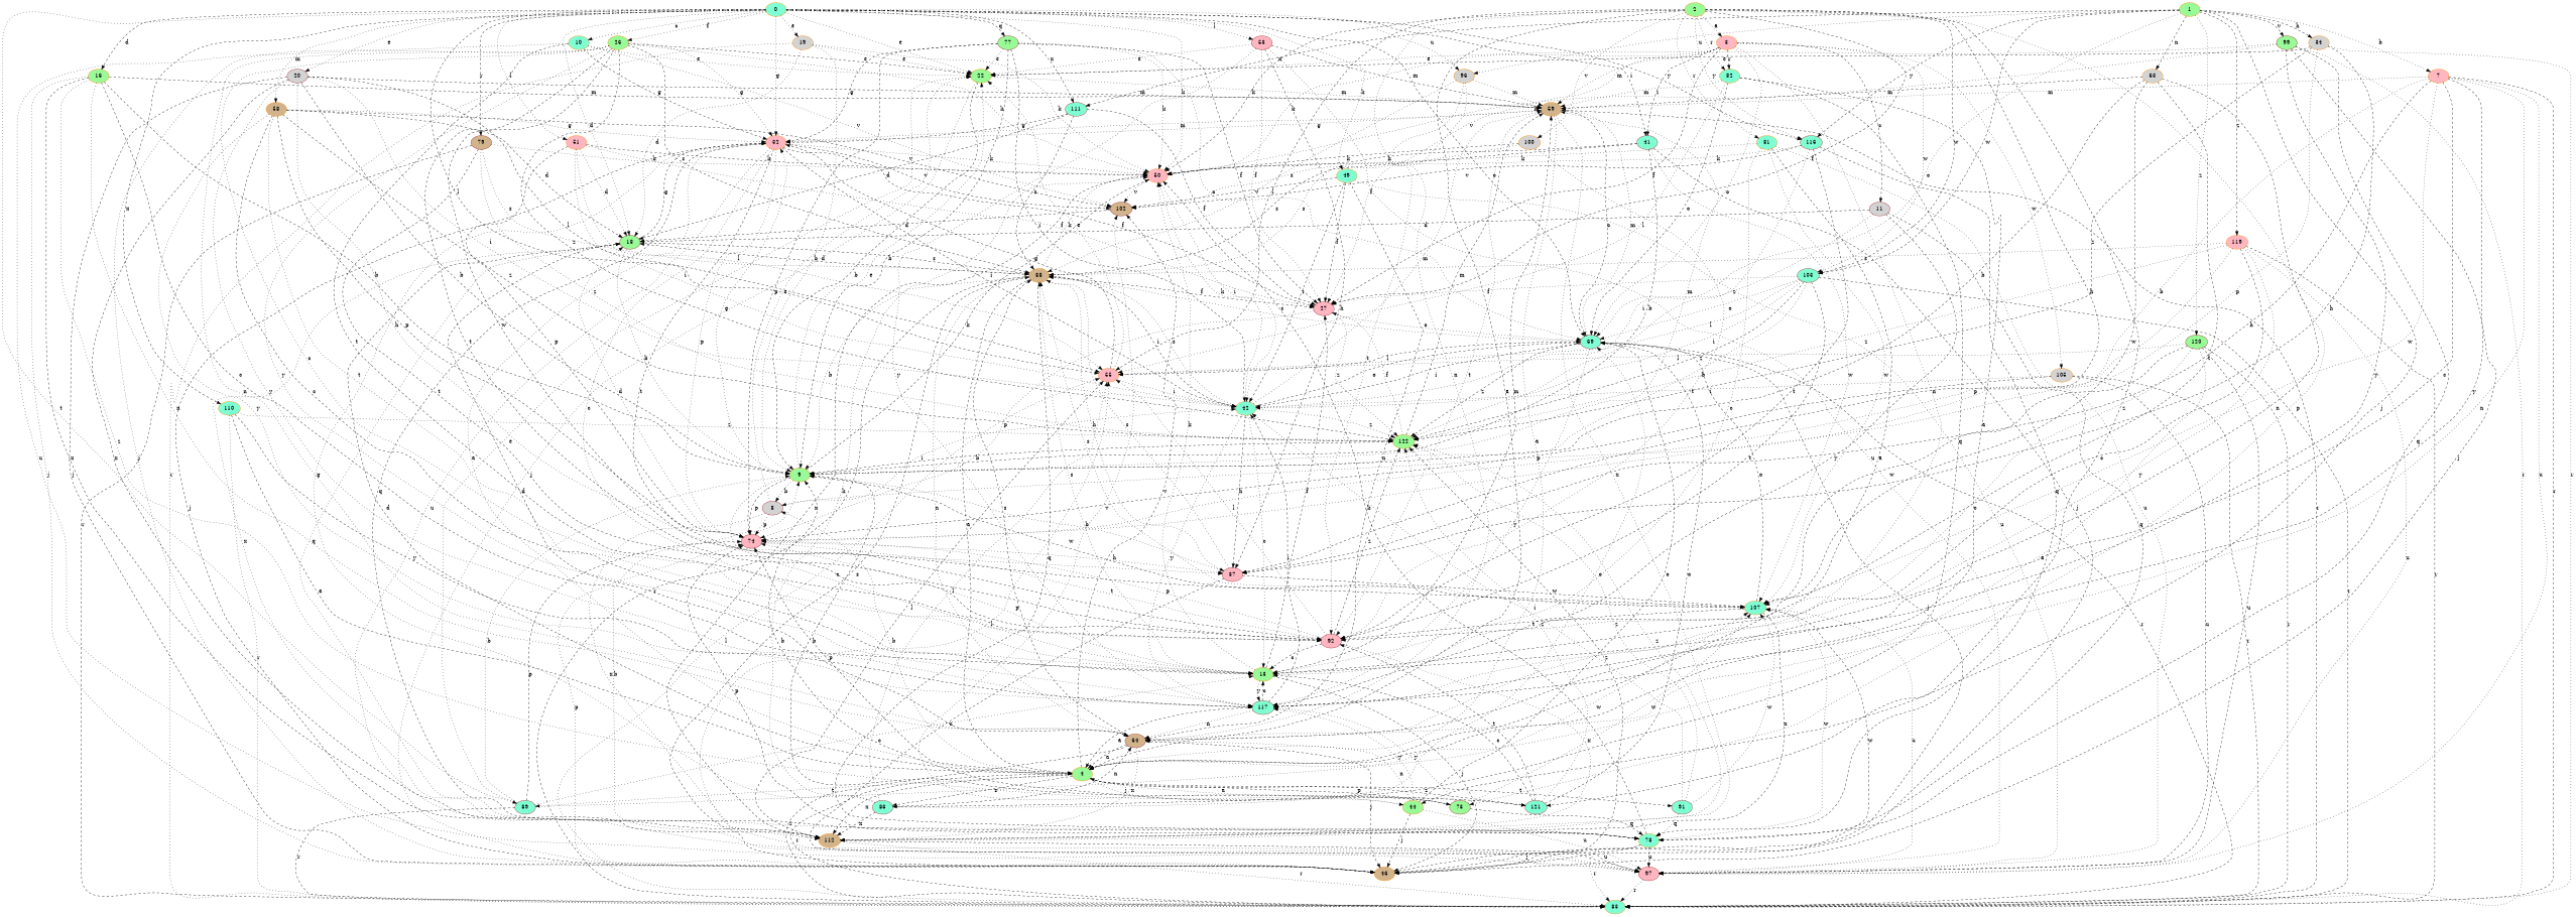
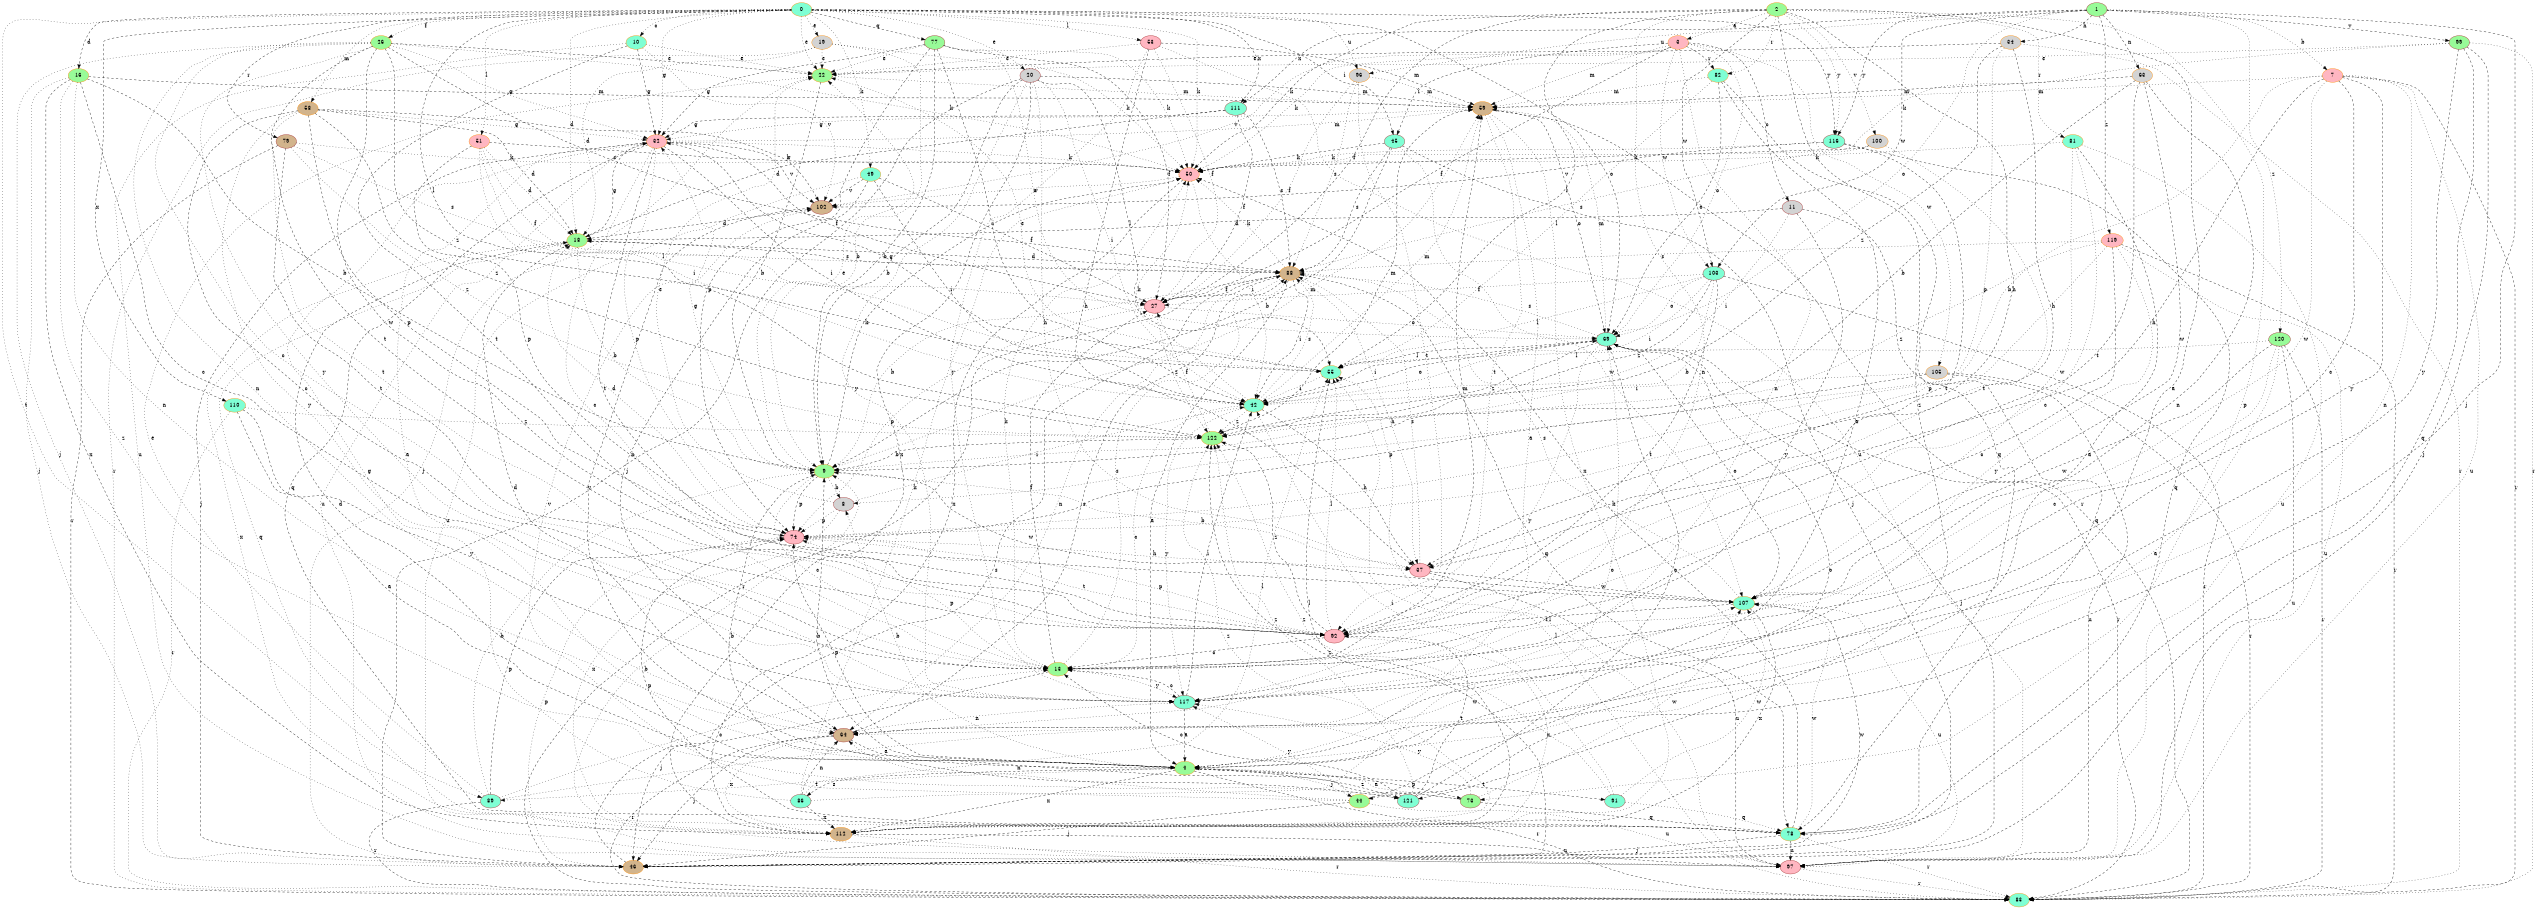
  strict digraph {
    node [color=darkorange fillcolor=aquamarine style=filled]
    edge [style=dotted]
    0
    10
    16 [fillcolor=palegreen]
-   18 [color=brown fillcolor=palegreen]
+   18 [fillcolor=palegreen]
    19 [fillcolor=lightgrey]
    20 [color=brown fillcolor=lightgrey]
    22 [fillcolor=palegreen]
    26 [fillcolor=palegreen]
    32 [fillcolor=lightpink]
-   41 [color=brown]
+   41 [color=brown label=45]
    49
    50 [fillcolor=lightpink]
    51 [fillcolor=lightpink]
    53 [color=brown fillcolor=lightpink]
-   55 [fillcolor=lightpink]
+   55
    58 [fillcolor=tan]
    69 [color=brown]
    77 [color=brown fillcolor=palegreen]
    79 [color=brown fillcolor=tan]
    89 [color=brown]
    96 [fillcolor=lightgrey]
    110
    111 [color=brown]
    116 [color=brown]
    102 [color=brown fillcolor=tan]
    97 [color=brown fillcolor=lightpink]
    92 [color=brown fillcolor=lightpink]
    64 [color=brown fillcolor=tan]
    121 [color=brown]
    59 [fillcolor=tan]
    112 [fillcolor=tan]
    13 [fillcolor=palegreen]
    9 [fillcolor=palegreen]
    46 [fillcolor=tan]
    78
    88 [fillcolor=tan]
    83
    37 [color=brown fillcolor=lightpink]
    117 [color=brown]
    42
    107
    122 [fillcolor=palegreen]
    4 [fillcolor=palegreen]
    27 [color=brown fillcolor=lightpink]
    74 [color=brown fillcolor=lightpink]
-   1 [fillcolor=palegreen]
+   1 [color=brown fillcolor=palegreen]
    7 [fillcolor=lightpink]
    34 [fillcolor=lightgrey]
    44 [fillcolor=palegreen]
    63 [fillcolor=lightgrey]
    99 [color=brown fillcolor=palegreen]
    103 [color=brown]
    119 [fillcolor=lightpink]
    120 [color=brown fillcolor=palegreen]
    8 [color=brown fillcolor=lightgrey]
    2 [fillcolor=palegreen]
    3 [fillcolor=lightpink]
    73 [color=brown fillcolor=palegreen]
    81
    82
    100 [fillcolor=lightgrey]
    11 [color=brown fillcolor=lightgrey]
    105 [fillcolor=lightgrey]
    86 [color=brown]
    91 [color=brown]
    0 -> 10 [label=c]
    0 -> 16 [label=d style=dashed]
    0 -> 18 [label=d]
    0 -> 19 [label=e]
    0 -> 20 [label=e]
    0 -> 22 [label=e]
    0 -> 26 [label=f]
    0 -> 32 [label=g]
    0 -> 41 [label=i style=dashed]
    0 -> 49 [label=k]
    0 -> 50 [label=k]
    0 -> 51 [label=l]
    0 -> 53 [label=l]
    0 -> 55 [label=l style=dashed]
    0 -> 58 [label=m]
    0 -> 69 [label=o style=dashed]
    0 -> 77 [label=q style=dashed]
    0 -> 79 [label=r style=dashed]
    0 -> 89 [label=t]
    0 -> 96 [label=u]
    0 -> 110 [label=x style=dashed]
    0 -> 111 [label=x style=dashed]
    0 -> 116 [label=y style=dashed]
    10 -> 22 [label=e]
    10 -> 32 [label=g style=dashed]
    10 -> 102 [label=v]
    10 -> 97 [label=u]
    10 -> 92 [label=t style=dashed]
    16 -> 64 [label=n]
    16 -> 121 [label=z]
    16 -> 59 [label=m style=dashed]
    16 -> 112 [label=x style=dashed]
    16 -> 13 [label=c style=dashed]
    16 -> 9 [label=b style=dashed]
    16 -> 46 [label=j]
    18 -> 32 [label=g style=dashed]
    18 -> 112 [label=x]
    18 -> 9 [label=b]
    18 -> 78 [label=q]
    18 -> 88 [label=s style=dashed]
    19 -> 18 [label=d]
    19 -> 22 [label=e]
    19 -> 50 [label=k]
    19 -> 9 [label=b]
    19 -> 83 [label=r]
    20 -> 55 [label=l style=dashed]
    20 -> 59 [label=m style=dashed]
    20 -> 112 [label=x style=dashed]
    20 -> 9 [label=b style=dashed]
    20 -> 46 [label=j style=dashed]
    20 -> 37 [label=h]
    20 -> 117 [label=y]
    20 -> 42 [label=i]
    22 -> 59 [label=m]
    22 -> 9 [label=b style=dashed]
    22 -> 46 [label=j]
    26 -> 22 [label=e style=dashed]
    26 -> 32 [label=g]
    26 -> 50 [label=k]
    26 -> 92 [label=t style=dashed]
    26 -> 64 [label=n]
    26 -> 13 [label=c]
    26 -> 46 [label=j]
    26 -> 88 [label=s style=dashed]
    26 -> 117 [label=y]
    26 -> 107 [label=w style=dashed]
    26 -> 122 [label=z style=dashed]
    32 -> 50 [label=k]
    32 -> 102 [label=v style=dashed]
    32 -> 97 [label=u]
    32 -> 92 [label=t style=dashed]
    32 -> 59 [label=m]
    32 -> 13 [label=c]
    32 -> 46 [label=j style=dashed]
    32 -> 78 [label=q style=dashed]
    32 -> 42 [label=i style=dashed]
    32 -> 4 [label=a]
    32 -> 27 [label=f style=dashed]
    32 -> 74 [label=p]
    41 -> 50 [label=k style=dashed]
    41 -> 9 [label=b style=dashed]
    41 -> 46 [label=j style=dashed]
    41 -> 88 [label=s style=dashed]
    41 -> 107 [label=w]
    49 -> 102 [label=v style=dashed]
    49 -> 97 [label=u]
    49 -> 64 [label=n style=dashed]
    49 -> 42 [label=i style=dashed]
    49 -> 27 [label=f style=dashed]
    50 -> 102 [label=v]
    50 -> 112 [label=x style=dashed]
    50 -> 42 [label=i]
    51 -> 18 [label=d]
    51 -> 50 [label=k style=dashed]
    51 -> 55 [label=l]
    51 -> 42 [label=i]
    51 -> 27 [label=f]
    51 -> 74 [label=p style=dashed]
    53 -> 22 [label=e]
    53 -> 97 [label=u]
    53 -> 59 [label=m style=dashed]
    53 -> 37 [label=h style=dashed]
    53 -> 117 [label=y]
    53 -> 27 [label=f]
    55 -> 22 [label=e]
    55 -> 32 [label=g style=dashed]
    55 -> 42 [label=i]
    58 -> 18 [label=d style=dashed]
    58 -> 32 [label=g]
    58 -> 102 [label=v style=dashed]
    58 -> 92 [label=t]
    58 -> 13 [label=c style=dashed]
    58 -> 117 [label=y]
    58 -> 122 [label=z style=dashed]
    58 -> 74 [label=p style=dashed]
    69 -> 55 [label=l style=dashed]
    69 -> 59 [label=m]
    69 -> 46 [label=j style=dashed]
    69 -> 88 [label=s]
    69 -> 83 [label=r style=dashed]
    69 -> 117 [label=y]
    69 -> 42 [label=i style=dashed]
    69 -> 122 [label=z style=dashed]
    77 -> 22 [label=e]
    77 -> 32 [label=g style=dashed]
    77 -> 50 [label=k]
    77 -> 69 [label=o]
    77 -> 9 [label=b style=dashed]
    77 -> 42 [label=i style=dashed]
    77 -> 27 [label=f style=dashed]
    77 -> 74 [label=p style=dashed]
    79 -> 50 [label=k]
    79 -> 92 [label=t style=dashed]
    79 -> 88 [label=s]
    79 -> 83 [label=r style=dashed]
    79 -> 122 [label=z]
    89 -> 22 [label=e]
    89 -> 13 [label=c]
    89 -> 9 [label=b]
    89 -> 83 [label=r style=dashed]
    89 -> 107 [label=w]
    89 -> 74 [label=p style=dashed]
    96 -> 92 [label=t]
    96 -> 59 [label=m]
    96 -> 88 [label=s]
    96 -> 27 [label=f]
    110 -> 83 [label=r]
    110 -> 117 [label=y style=dashed]
    110 -> 122 [label=z]
    110 -> 4 [label=a style=dashed]
    111 -> 18 [label=d style=dashed]
    111 -> 32 [label=g style=dashed]
    111 -> 88 [label=s style=dashed]
    111 -> 27 [label=f style=dashed]
    116 -> 50 [label=k]
    116 -> 102 [label=v style=dashed]
    116 -> 92 [label=t style=dashed]
    116 -> 78 [label=q style=dashed]
-   116 -> 122 [label=z]
    102 -> 18 [label=d style=dashed]
    97 -> 55 [label=l]
    97 -> 9 [label=b]
    97 -> 83 [label=r]
    92 -> 55 [label=l]
    92 -> 112 [label=x]
    92 -> 13 [label=c style=dashed]
    92 -> 122 [label=z style=dashed]
    92 -> 74 [label=p]
    64 -> 18 [label=d style=dashed]
    64 -> 112 [label=x]
    64 -> 46 [label=j style=dashed]
    64 -> 88 [label=s style=dashed]
    64 -> 83 [label=r style=dashed]
    64 -> 4 [label=a style=dashed]
    121 -> 69 [label=o style=dashed]
    121 -> 92 [label=t style=dashed]
    121 -> 13 [label=c style=dashed]
    121 -> 9 [label=b style=dashed]
    121 -> 122 [label=z]
    59 -> 32 [label=g]
    59 -> 69 [label=o style=dashed]
    59 -> 92 [label=t]
    59 -> 112 [label=x]
    59 -> 83 [label=r style=dashed]
    59 -> 4 [label=a]
    112 -> 55 [label=l style=dashed]
    112 -> 97 [label=u style=dashed]
    112 -> 83 [label=r]
    112 -> 122 [label=z]
    13 -> 50 [label=k]
    13 -> 59 [label=m style=dashed]
    13 -> 46 [label=j style=dashed]
    13 -> 88 [label=s]
    13 -> 117 [label=y]
    13 -> 27 [label=f style=dashed]
    13 -> 74 [label=p]
    9 -> 22 [label=e]
    9 -> 32 [label=g]
    9 -> 50 [label=k style=dashed]
    9 -> 59 [label=m]
    9 -> 13 [label=c]
    9 -> 107 [label=w style=dashed]
    9 -> 74 [label=p style=dashed]
    9 -> 8 [label=b]
    46 -> 88 [label=s style=dashed]
    46 -> 107 [label=w style=dashed]
    46 -> 122 [label=z style=dashed]
    46 -> 74 [label=p]
    78 -> 50 [label=k style=dashed]
    78 -> 97 [label=u style=dashed]
    78 -> 46 [label=j style=dashed]
    78 -> 83 [label=r]
    78 -> 107 [label=w]
    78 -> 74 [label=p style=dashed]
    88 -> 18 [label=d style=dashed]
    88 -> 50 [label=k]
    88 -> 64 [label=n]
    88 -> 9 [label=b]
    88 -> 78 [label=q style=dashed]
    88 -> 83 [label=r style=dashed]
    88 -> 37 [label=h]
    88 -> 42 [label=i style=dashed]
    88 -> 4 [label=a style=dashed]
    88 -> 27 [label=f style=dashed]
    83 -> 55 [label=l]
    37 -> 97 [label=u style=dashed]
    37 -> 9 [label=b]
    37 -> 88 [label=s]
    37 -> 107 [label=w style=dashed]
    117 -> 64 [label=n]
    117 -> 13 [label=c style=dashed]
    117 -> 42 [label=i style=dashed]
    117 -> 4 [label=a style=dashed]
    42 -> 50 [label=k]
    42 -> 69 [label=o style=dashed]
    42 -> 59 [label=m]
    42 -> 13 [label=c]
    42 -> 88 [label=s]
    42 -> 37 [label=h style=dashed]
    42 -> 117 [label=y]
    42 -> 122 [label=z]
    107 -> 69 [label=o style=dashed]
    107 -> 97 [label=u]
    107 -> 92 [label=t style=dashed]
    107 -> 112 [label=x style=dashed]
    107 -> 88 [label=s]
    122 -> 59 [label=m style=dashed]
    122 -> 9 [label=b style=dashed]
    122 -> 27 [label=f]
    4 -> 18 [label=d style=dashed]
    4 -> 89 [label=t]
    4 -> 102 [label=v style=dashed]
    4 -> 121 [label=z style=dashed]
    4 -> 112 [label=x style=dashed]
    4 -> 83 [label=r style=dashed]
    4 -> 74 [label=p style=dashed]
    4 -> 44 [label=j]
    4 -> 8 [label=b]
    4 -> 73 [label=p style=dashed]
    4 -> 86 [label=s style=dashed]
    4 -> 91 [label=t style=dashed]
    27 -> 69 [label=o]
    27 -> 122 [label=z]
    27 -> 74 [label=p]
    74 -> 18 [label=d]
    74 -> 92 [label=t]
    74 -> 37 [label=h]
    1 -> 69 [label=o]
    1 -> 96 [label=u]
    1 -> 111 [label=x style=dashed]
    1 -> 116 [label=y style=dashed]
    1 -> 7 [label=b]
    1 -> 34 [label=h style=dashed]
    1 -> 44 [label=j style=dashed]
    1 -> 63 [label=n style=dashed]
    1 -> 99 [label=v style=dashed]
    1 -> 103 [label=w style=dashed]
    1 -> 119 [label=z style=dashed]
    1 -> 120 [label=z]
    7 -> 97 [label=u]
    7 -> 64 [label=n]
    7 -> 59 [label=m]
    7 -> 13 [label=c style=dashed]
    7 -> 83 [label=r style=dashed]
    7 -> 37 [label=h style=dashed]
    7 -> 117 [label=y style=dashed]
    7 -> 107 [label=w]
    7 -> 8 [label=b]
    34 -> 22 [label=e style=dashed]
    34 -> 83 [label=r]
    34 -> 37 [label=h style=dashed]
    34 -> 122 [label=z style=dashed]
    34 -> 74 [label=p]
    44 -> 69 [label=o style=dashed]
    44 -> 102 [label=v]
    44 -> 97 [label=u]
    44 -> 64 [label=n]
    44 -> 46 [label=j style=dashed]
    44 -> 117 [label=y]
    63 -> 92 [label=t style=dashed]
    63 -> 64 [label=n style=dashed]
    63 -> 59 [label=m style=dashed]
    63 -> 9 [label=b style=dashed]
    63 -> 107 [label=w style=dashed]
    99 -> 22 [label=e]
    99 -> 50 [label=k]
    99 -> 46 [label=j style=dashed]
    99 -> 78 [label=q style=dashed]
    99 -> 83 [label=r]
    99 -> 117 [label=y style=dashed]
    103 -> 55 [label=l]
    103 -> 69 [label=o]
    103 -> 92 [label=t style=dashed]
    103 -> 9 [label=b]
    103 -> 83 [label=r style=dashed]
    103 -> 42 [label=i]
    103 -> 122 [label=z style=dashed]
    103 -> 27 [label=f]
    119 -> 97 [label=u]
    119 -> 13 [label=c style=dashed]
    119 -> 88 [label=s]
    119 -> 83 [label=r style=dashed]
    119 -> 117 [label=y]
    119 -> 122 [label=z]
    119 -> 74 [label=p]
    120 -> 55 [label=l]
    120 -> 97 [label=u style=dashed]
    120 -> 13 [label=c]
    120 -> 83 [label=r style=dashed]
    120 -> 107 [label=w style=dashed]
    120 -> 4 [label=a]
    8 -> 22 [label=e]
    8 -> 112 [label=x]
    8 -> 42 [label=i]
    8 -> 74 [label=p]
    2 -> 50 [label=k style=dashed]
    2 -> 55 [label=l style=dashed]
    2 -> 116 [label=y]
    2 -> 64 [label=n]
    2 -> 121 [label=z style=dashed]
    2 -> 37 [label=h style=dashed]
    2 -> 4 [label=a style=dashed]
    2 -> 27 [label=f style=dashed]
    2 -> 103 [label=w style=dashed]
    2 -> 3 [label=a]
    2 -> 73 [label=p]
    2 -> 81 [label=r]
    2 -> 82 [label=r]
    2 -> 100 [label=v]
    3 -> 41 [label=i style=dashed]
    3 -> 50 [label=k]
    3 -> 69 [label=o]
    3 -> 102 [label=v]
    3 -> 64 [label=n]
    3 -> 59 [label=m]
    3 -> 27 [label=f style=dashed]
    3 -> 103 [label=w]
    3 -> 82 [label=r style=dashed]
    3 -> 11 [label=c style=dashed]
    3 -> 105 [label=w]
    73 -> 9 [label=b style=dashed]
    73 -> 78 [label=q style=dashed]
    73 -> 117 [label=y]
    73 -> 107 [label=w]
    73 -> 4 [label=a]
    81 -> 50 [label=k]
    81 -> 97 [label=u]
    81 -> 13 [label=c]
    81 -> 107 [label=w]
    81 -> 4 [label=a style=dashed]
    82 -> 55 [label=l]
    82 -> 69 [label=o style=dashed]
    82 -> 59 [label=m]
-   82 -> 86 [label=q style=dashed]
+   82 -> 78 [label=q style=dashed]
    82 -> 4 [label=a style=dashed]
    100 -> 50 [label=k style=dashed]
    100 -> 92 [label=t]
    100 -> 88 [label=s]
    11 -> 18 [label=d style=dashed]
    11 -> 78 [label=q style=dashed]
    11 -> 117 [label=y style=dashed]
    11 -> 42 [label=i]
    105 -> 97 [label=u style=dashed]
    105 -> 83 [label=r style=dashed]
    105 -> 42 [label=i]
    105 -> 74 [label=p style=dashed]
    86 -> 32 [label=g]
    86 -> 50 [label=k]
    86 -> 55 [label=l]
    86 -> 69 [label=o]
    86 -> 64 [label=n style=dashed]
    86 -> 112 [label=x style=dashed]
    91 -> 78 [label=q]
    91 -> 42 [label=i]
    91 -> 107 [label=w]
    91 -> 122 [label=z]
  }
